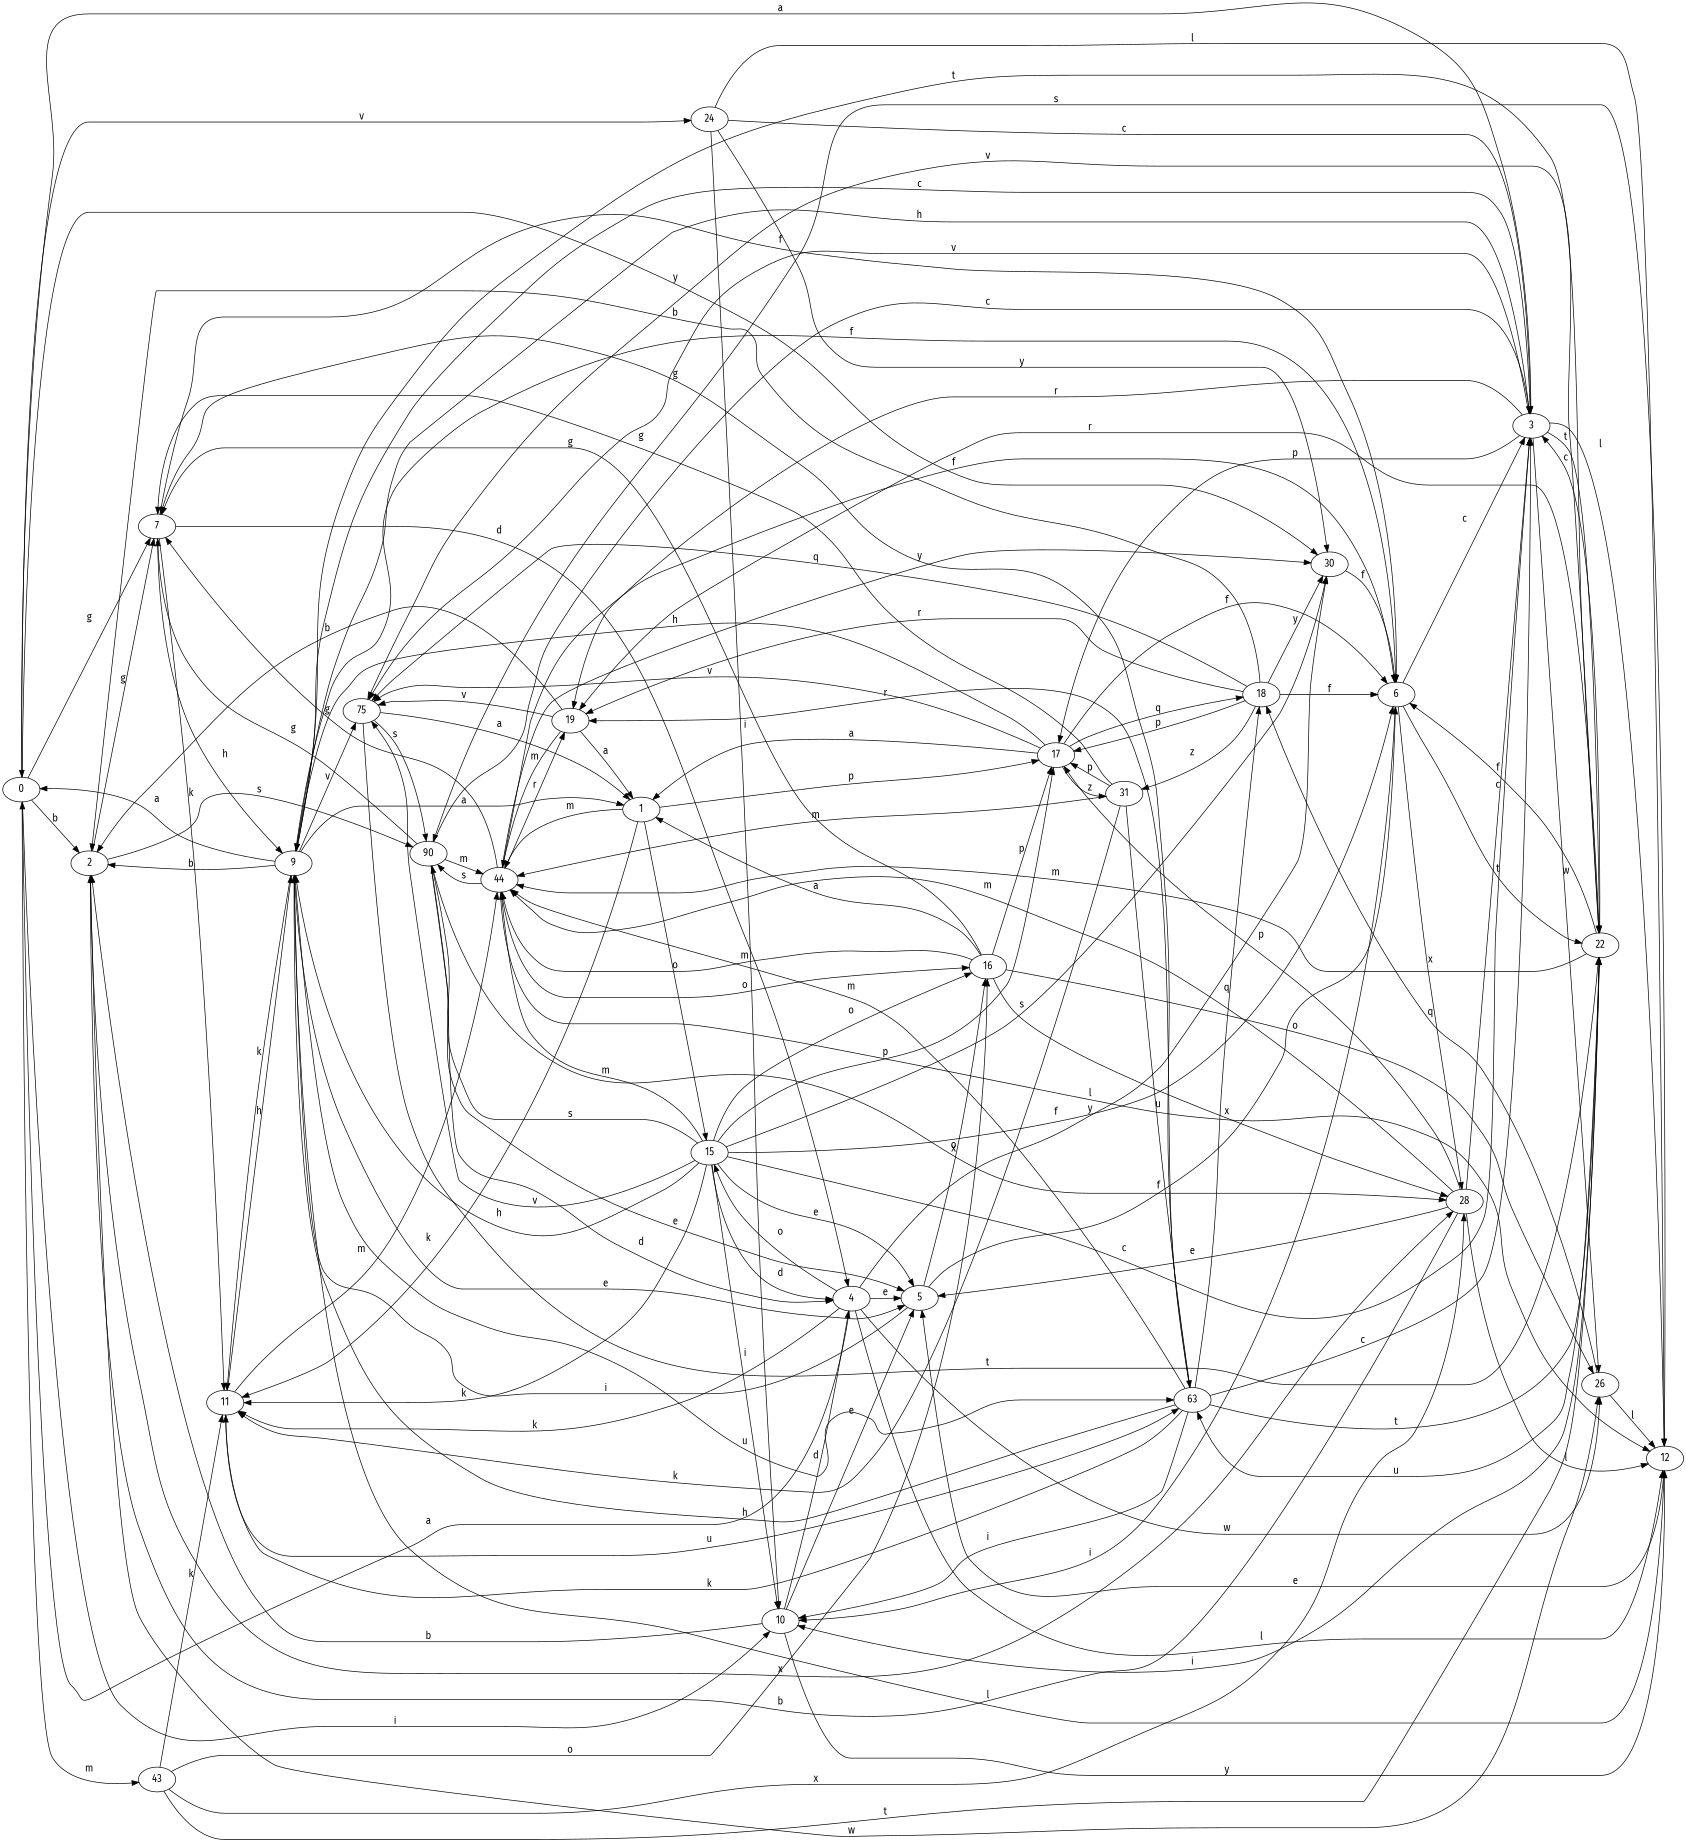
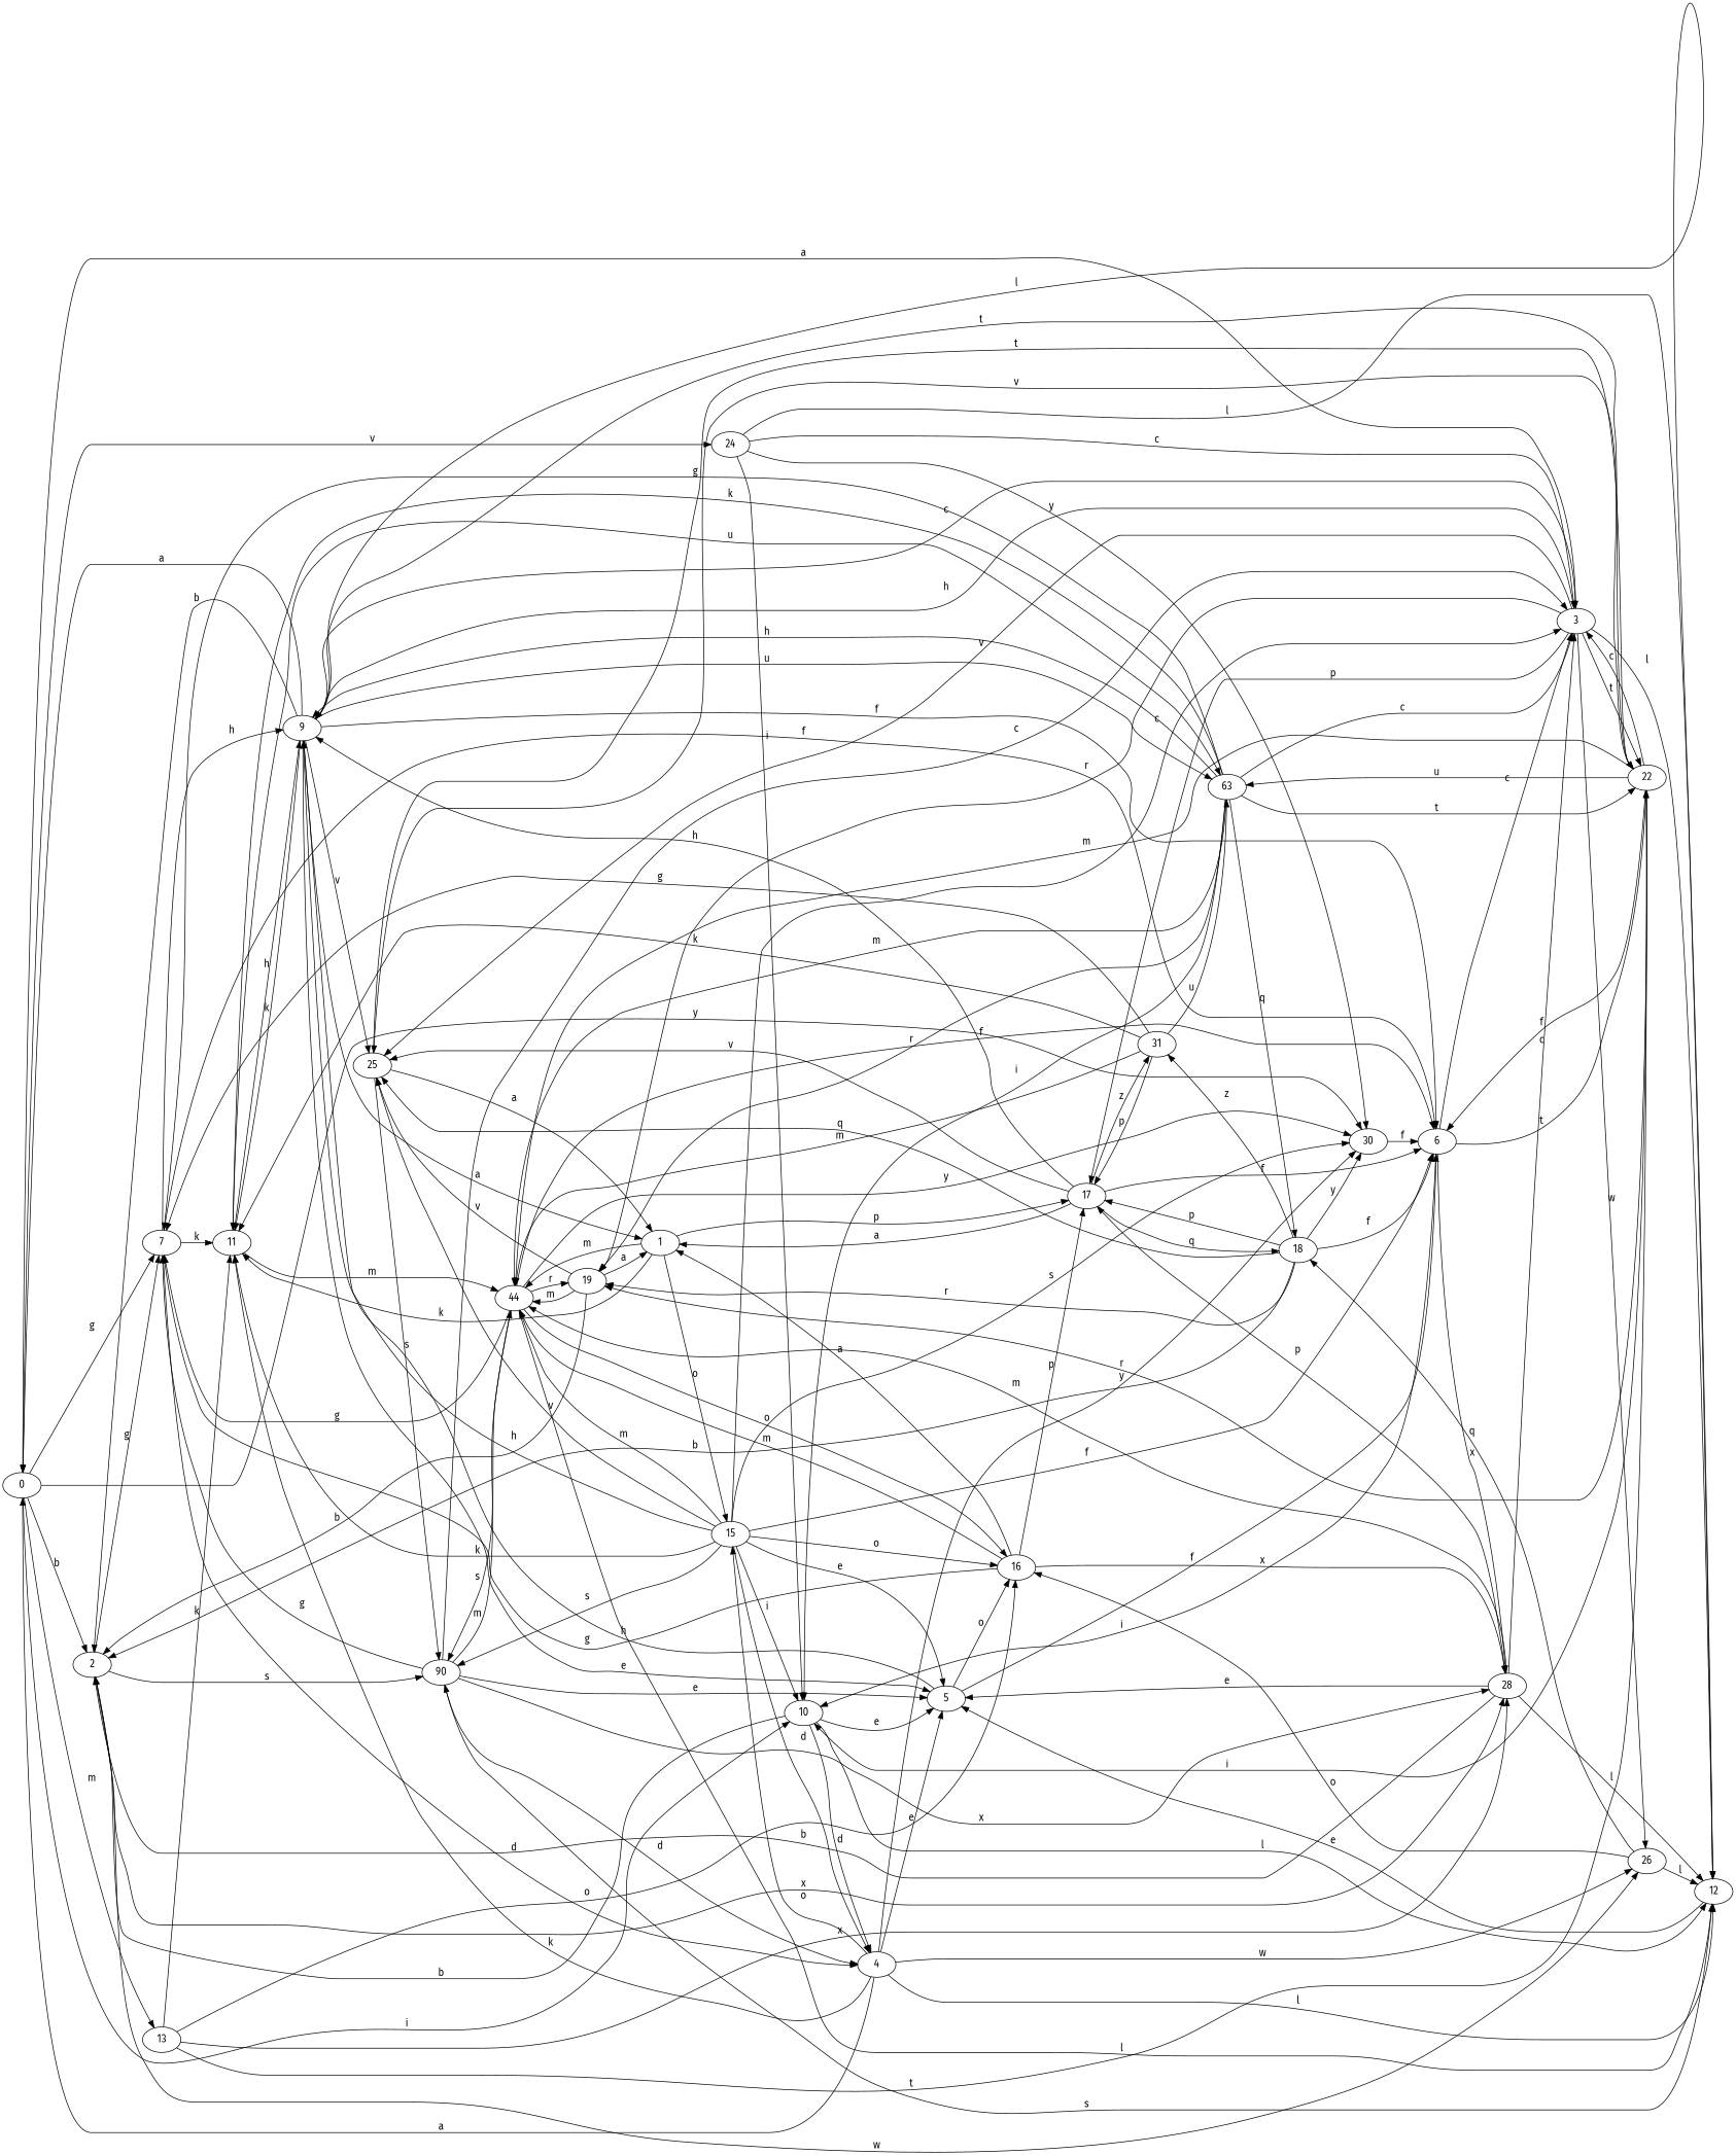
  strict digraph {
    fontname="Fira Sans"
    rankdir=LR
    node [fontname="Fira Sans"]
    edge [fontname="Fira Sans"]
    0
    2
    7
    10
-   13 [label=43]
+   13
    24
    30
    n8 [label=90]
    26
    28
    11
    9
    4
    6
    12
    5
    22
    16
    3
    1
    n21 [label=44]
    17
    15
    n24 [label=63]
    19
-   25 [label=75]
+   25
    18
    31
    0 -> 2 [label=b]
    0 -> 7 [label=g]
    0 -> 10 [label=i]
    0 -> 13 [label=m]
    0 -> 24 [label=v]
    0 -> 30 [label=y]
    2 -> 7 [label=g]
    2 -> n8 [label=s]
    2 -> 26 [label=w]
    2 -> 28 [label=x]
    7 -> 11 [label=k]
    7 -> 9 [label=h]
    7 -> 4 [label=d]
    7 -> 6 [label=f]
    10 -> 2 [label=b]
    10 -> 4 [label=d]
-   10 -> 12 [label=y]
+   10 -> 12 [label=l]
    10 -> 5 [label=e]
    13 -> 28 [label=x]
    13 -> 11 [label=k]
    13 -> 22 [label=t]
    13 -> 16 [label=o]
    24 -> 10 [label=i]
    24 -> 30 [label=y]
    24 -> 12 [label=l]
    24 -> 3 [label=c]
    30 -> 6 [label=f]
    n8 -> 7 [label=g]
    n8 -> 28 [label=x]
    n8 -> 4 [label=d]
    n8 -> 5 [label=e]
    n8 -> 3 [label=c]
    n8 -> n21 [label=m]
    26 -> 12 [label=l]
-   16 -> 26 [label=o]
+   26 -> 16 [label=o]
    26 -> 18 [label=q]
    28 -> 2 [label=b]
    28 -> 12 [label=l]
    28 -> 5 [label=e]
    28 -> 3 [label=c]
    28 -> n21 [label=m]
    28 -> 17 [label=p]
    11 -> 9 [label=h]
    11 -> n21 [label=m]
    11 -> n24 [label=u]
    9 -> 0 [label=a]
    9 -> 2 [label=b]
    9 -> 11 [label=k]
    9 -> 6 [label=f]
    9 -> 12 [label=l]
    9 -> 5 [label=e]
    9 -> 22 [label=t]
    9 -> 3 [label=c]
    9 -> 1 [label=a]
    9 -> n24 [label=u]
    9 -> 25 [label=v]
    4 -> 0 [label=a]
    4 -> 30 [label=y]
    4 -> 26 [label=w]
    4 -> 11 [label=k]
    4 -> 12 [label=l]
    4 -> 5 [label=e]
    4 -> 15 [label=o]
    6 -> 10 [label=i]
    6 -> 28 [label=x]
    6 -> 22 [label=t]
    6 -> 3 [label=c]
    12 -> n8 [label=s]
    12 -> 5 [label=e]
-   5 -> 9 [label=i]
+   5 -> 9 [label=h]
    5 -> 6 [label=f]
    5 -> 16 [label=o]
    22 -> 10 [label=i]
    22 -> 6 [label=f]
    22 -> 3 [label=c]
    22 -> n21 [label=m]
    22 -> n24 [label=u]
    22 -> 19 [label=r]
    22 -> 25 [label=v]
    16 -> 7 [label=g]
    16 -> 28 [label=x]
    16 -> 1 [label=a]
    16 -> n21 [label=m]
    16 -> 17 [label=p]
    3 -> 0 [label=a]
    3 -> 26 [label=w]
    3 -> 9 [label=h]
    3 -> 12 [label=l]
    3 -> 22 [label=t]
    3 -> 17 [label=p]
    3 -> 19 [label=r]
    3 -> 25 [label=v]
    1 -> 11 [label=k]
    1 -> n21 [label=m]
    1 -> 17 [label=p]
    1 -> 15 [label=o]
    n21 -> 7 [label=g]
    n21 -> 30 [label=y]
    n21 -> n8 [label=s]
    n21 -> 6 [label=f]
    n21 -> 12 [label=l]
    n21 -> 16 [label=o]
    n21 -> 19 [label=r]
    17 -> 9 [label=h]
    17 -> 6 [label=f]
    17 -> 1 [label=a]
    17 -> 25 [label=v]
    17 -> 18 [label=q]
    17 -> 31 [label=z]
    15 -> 10 [label=i]
    15 -> 30 [label=s]
    15 -> n8 [label=s]
    15 -> 11 [label=k]
    15 -> 9 [label=h]
    15 -> 4 [label=d]
    15 -> 6 [label=f]
    15 -> 5 [label=e]
    15 -> 16 [label=o]
    15 -> 3 [label=c]
    15 -> n21 [label=m]
-   15 -> 17 [label=p]
    15 -> 25 [label=v]
    n24 -> 7 [label=g]
    n24 -> 10 [label=i]
    n24 -> 11 [label=k]
    n24 -> 9 [label=h]
    n24 -> 22 [label=t]
    n24 -> 3 [label=c]
    n24 -> n21 [label=m]
    n24 -> 19 [label=r]
    n24 -> 18 [label=q]
    19 -> 2 [label=b]
    19 -> 1 [label=a]
    19 -> n21 [label=m]
    19 -> 25 [label=v]
    25 -> n8 [label=s]
    25 -> 22 [label=t]
    25 -> 1 [label=a]
    18 -> 2 [label=b]
    18 -> 30 [label=y]
    18 -> 6 [label=f]
    18 -> 17 [label=p]
    18 -> 19 [label=r]
    18 -> 25 [label=q]
    18 -> 31 [label=z]
    31 -> 7 [label=g]
    31 -> 11 [label=k]
    31 -> n21 [label=m]
    31 -> 17 [label=p]
    31 -> n24 [label=u]
  }
